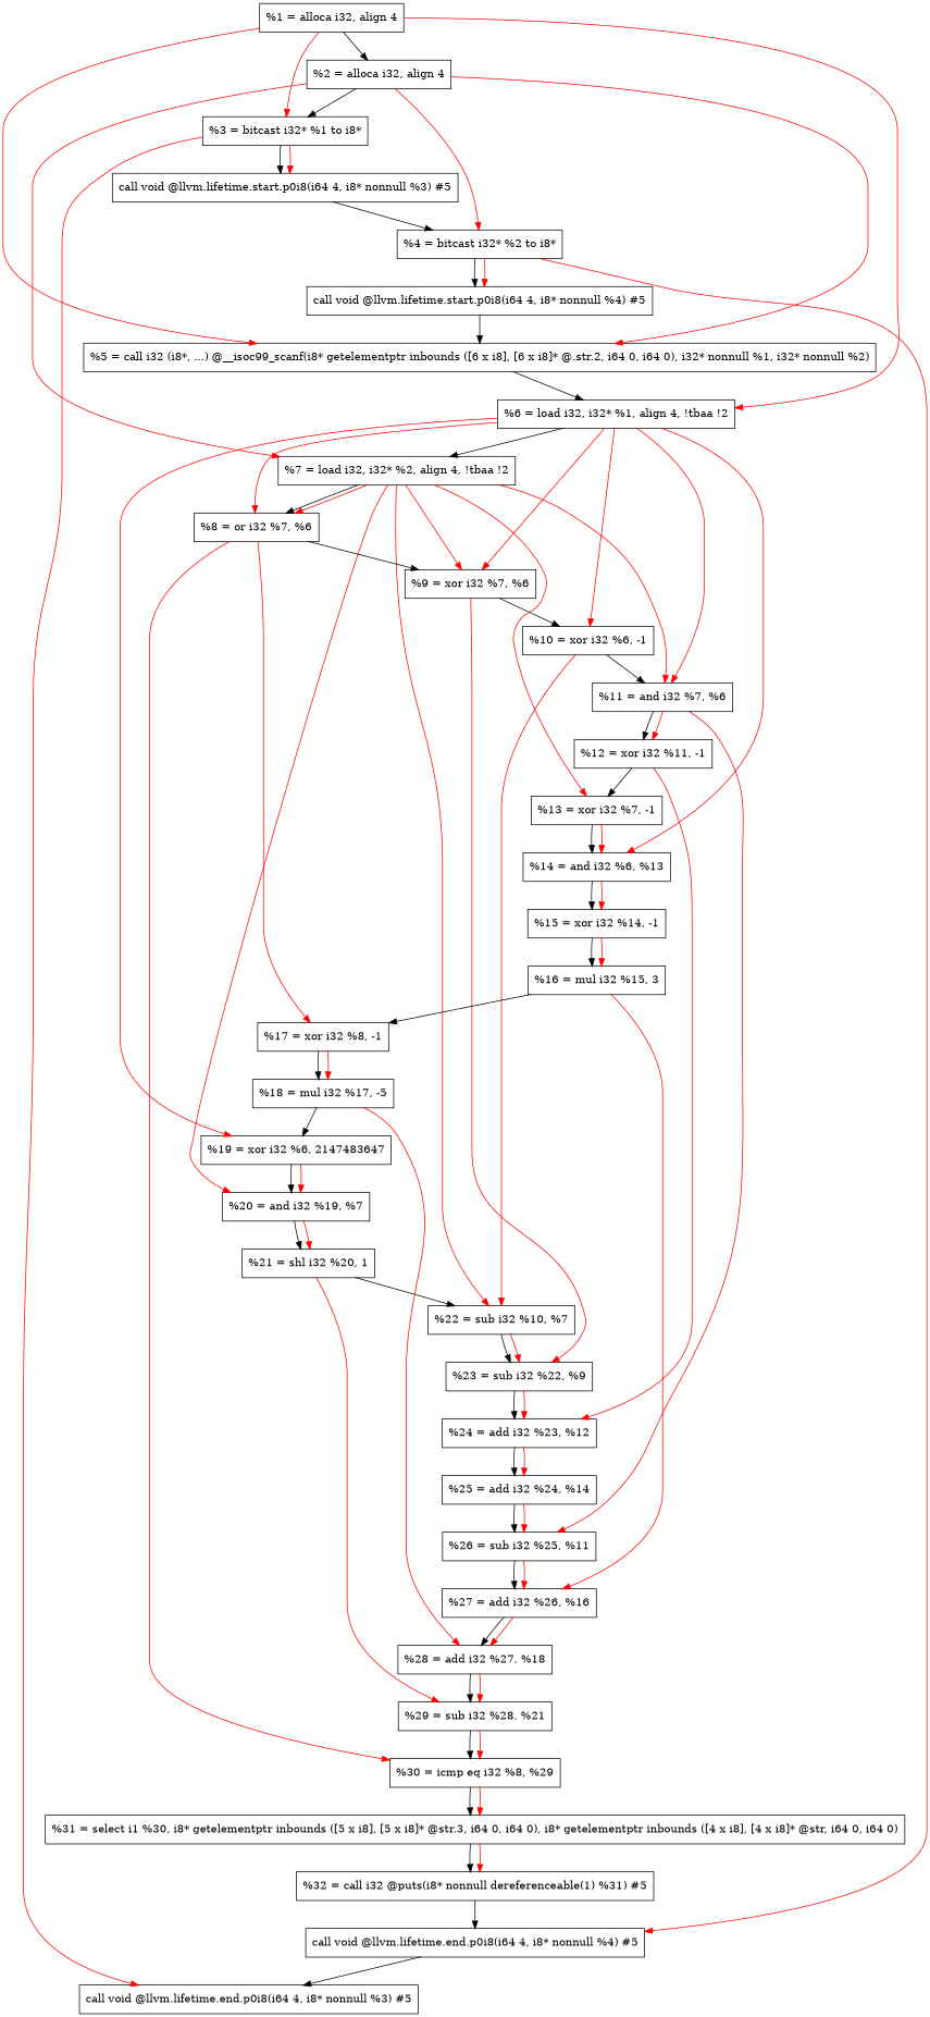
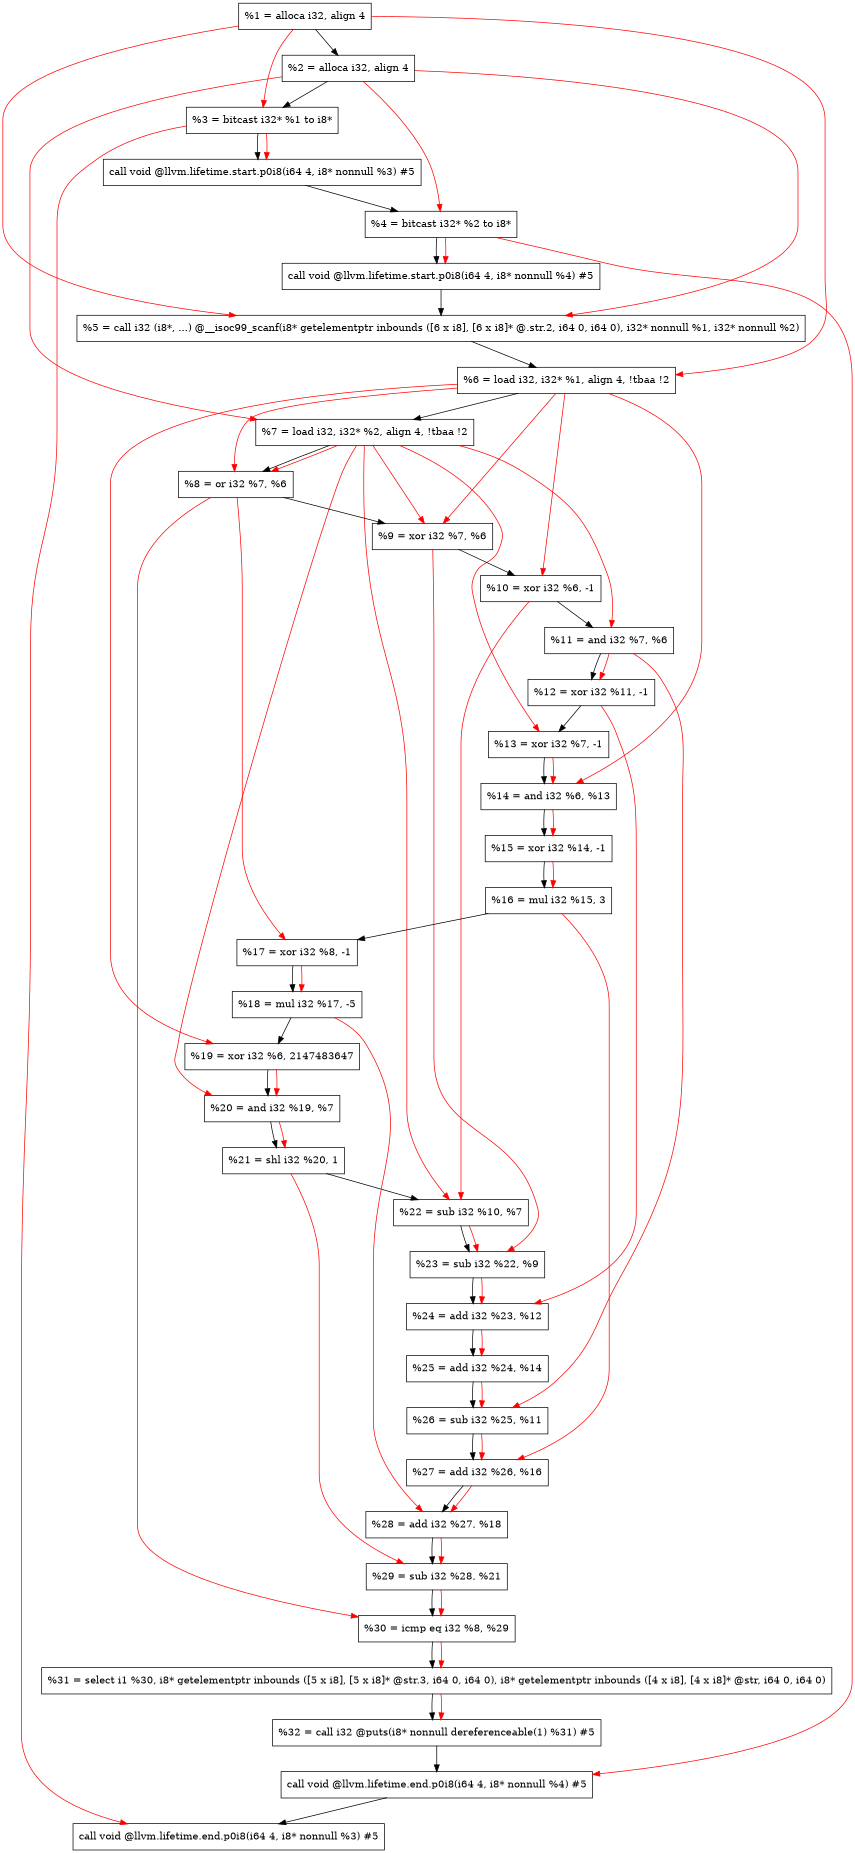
  digraph {
    node [shape=record]
    edge [color=red]
    n1 [label="  %1 = alloca i32, align 4"]
    n2 [label="  %2 = alloca i32, align 4"]
    n3 [label="  %3 = bitcast i32* %1 to i8*"]
    n4 [label="  %5 = call i32 (i8*, ...) @__isoc99_scanf(i8* getelementptr inbounds ([6 x i8], [6 x i8]* @.str.2, i64 0, i64 0), i32* nonnull %1, i32* nonnull %2)"]
    n5 [label="  %6 = load i32, i32* %1, align 4, !tbaa !2"]
    n6 [label="  %4 = bitcast i32* %2 to i8*"]
    n7 [label="  %7 = load i32, i32* %2, align 4, !tbaa !2"]
    n8 [label="  call void @llvm.lifetime.start.p0i8(i64 4, i8* nonnull %3) #5"]
    n9 [label="  call void @llvm.lifetime.end.p0i8(i64 4, i8* nonnull %3) #5"]
    n10 [label="  %8 = or i32 %7, %6"]
    n11 [label="  %9 = xor i32 %7, %6"]
    n12 [label="  %10 = xor i32 %6, -1"]
    n13 [label="  %11 = and i32 %7, %6"]
    n14 [label="  %14 = and i32 %6, %13"]
    n15 [label="  %19 = xor i32 %6, 2147483647"]
    n16 [label="  call void @llvm.lifetime.start.p0i8(i64 4, i8* nonnull %4) #5"]
    n17 [label="  call void @llvm.lifetime.end.p0i8(i64 4, i8* nonnull %4) #5"]
    n18 [label="  %13 = xor i32 %7, -1"]
    n19 [label="  %20 = and i32 %19, %7"]
    n20 [label="  %22 = sub i32 %10, %7"]
    n21 [label="  %17 = xor i32 %8, -1"]
    n22 [label="  %30 = icmp eq i32 %8, %29"]
    n23 [label="  %23 = sub i32 %22, %9"]
    n24 [label="  %12 = xor i32 %11, -1"]
    n25 [label="  %26 = sub i32 %25, %11"]
    n26 [label="  %15 = xor i32 %14, -1"]
    n27 [label="  %21 = shl i32 %20, 1"]
    n28 [label="  %18 = mul i32 %17, -5"]
    n29 [label="  %31 = select i1 %30, i8* getelementptr inbounds ([5 x i8], [5 x i8]* @str.3, i64 0, i64 0), i8* getelementptr inbounds ([4 x i8], [4 x i8]* @str, i64 0, i64 0)"]
    n30 [label="  %24 = add i32 %23, %12"]
    n31 [label="  %27 = add i32 %26, %16"]
    n32 [label="  %25 = add i32 %24, %14"]
    n33 [label="  %16 = mul i32 %15, 3"]
    n34 [label="  %28 = add i32 %27, %18"]
    n35 [label="  %29 = sub i32 %28, %21"]
    n36 [label="  %32 = call i32 @puts(i8* nonnull dereferenceable(1) %31) #5"]
    n1 -> n2 [color=""]
    n1 -> n3
    n1 -> n4
    n1 -> n5
    n2 -> n3 [color=""]
    n2 -> n4
    n2 -> n6
    n2 -> n7
    n3 -> n8 [color=""]
    n3 -> n8
    n3 -> n9
    n4 -> n5 [color=""]
    n5 -> n7 [color=""]
    n5 -> n10
    n5 -> n11
    n5 -> n12
-   n5 -> n13
    n5 -> n14
    n5 -> n15
    n6 -> n16 [color=""]
    n6 -> n16
    n6 -> n17
    n7 -> n10 [color=""]
    n7 -> n10
    n7 -> n11
    n7 -> n13
    n7 -> n18
    n7 -> n19
    n7 -> n20
    n8 -> n6 [color=""]
    n10 -> n11 [color=""]
    n10 -> n21
    n10 -> n22
    n11 -> n12 [color=""]
    n11 -> n23
    n12 -> n13 [color=""]
    n12 -> n20
    n13 -> n24 [color=""]
    n13 -> n24
    n13 -> n25
    n14 -> n26 [color=""]
    n14 -> n26
    n15 -> n19 [color=""]
    n15 -> n19
    n16 -> n4 [color=""]
    n17 -> n9 [color=""]
    n18 -> n14 [color=""]
    n18 -> n14
    n19 -> n27 [color=""]
    n19 -> n27
    n20 -> n23 [color=""]
    n20 -> n23
    n21 -> n28 [color=""]
    n21 -> n28
    n22 -> n29 [color=""]
    n22 -> n29
    n23 -> n30 [color=""]
    n23 -> n30
    n24 -> n18 [color=""]
    n24 -> n30
    n25 -> n31 [color=""]
    n25 -> n31
    n26 -> n33 [color=""]
    n26 -> n33
    n27 -> n20 [color=""]
    n27 -> n35
    n28 -> n15 [color=""]
    n28 -> n34
    n29 -> n36 [color=""]
    n29 -> n36
    n30 -> n32 [color=""]
    n30 -> n32
    n31 -> n34 [color=""]
    n31 -> n34
    n32 -> n25 [color=""]
    n32 -> n25
    n33 -> n21 [color=""]
    n33 -> n31
    n34 -> n35 [color=""]
    n34 -> n35
    n35 -> n22 [color=""]
    n35 -> n22
    n36 -> n17 [color=""]
  }
